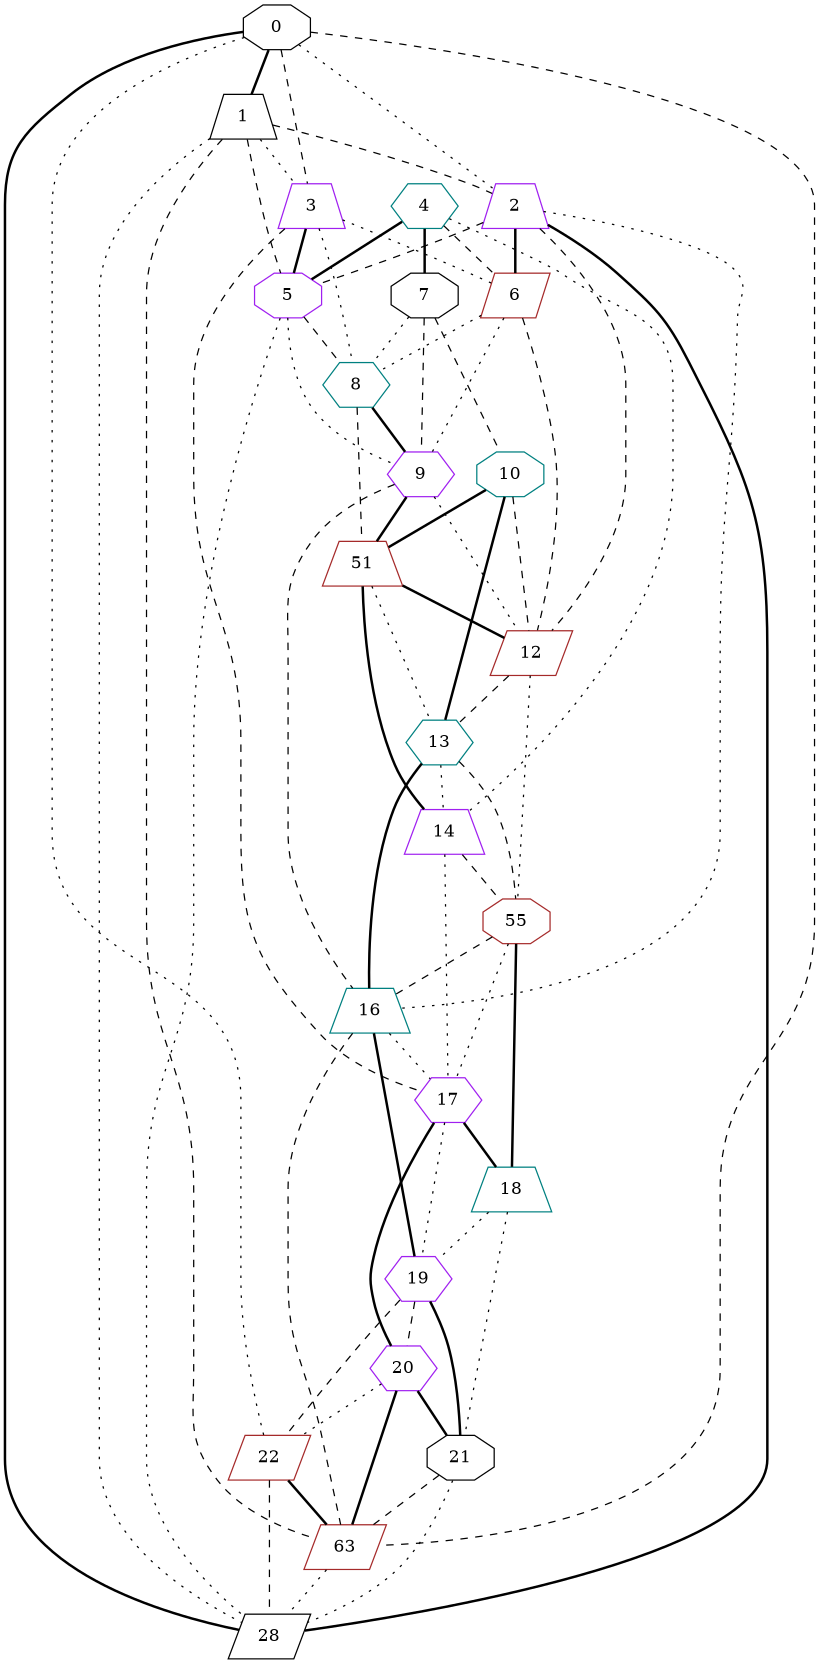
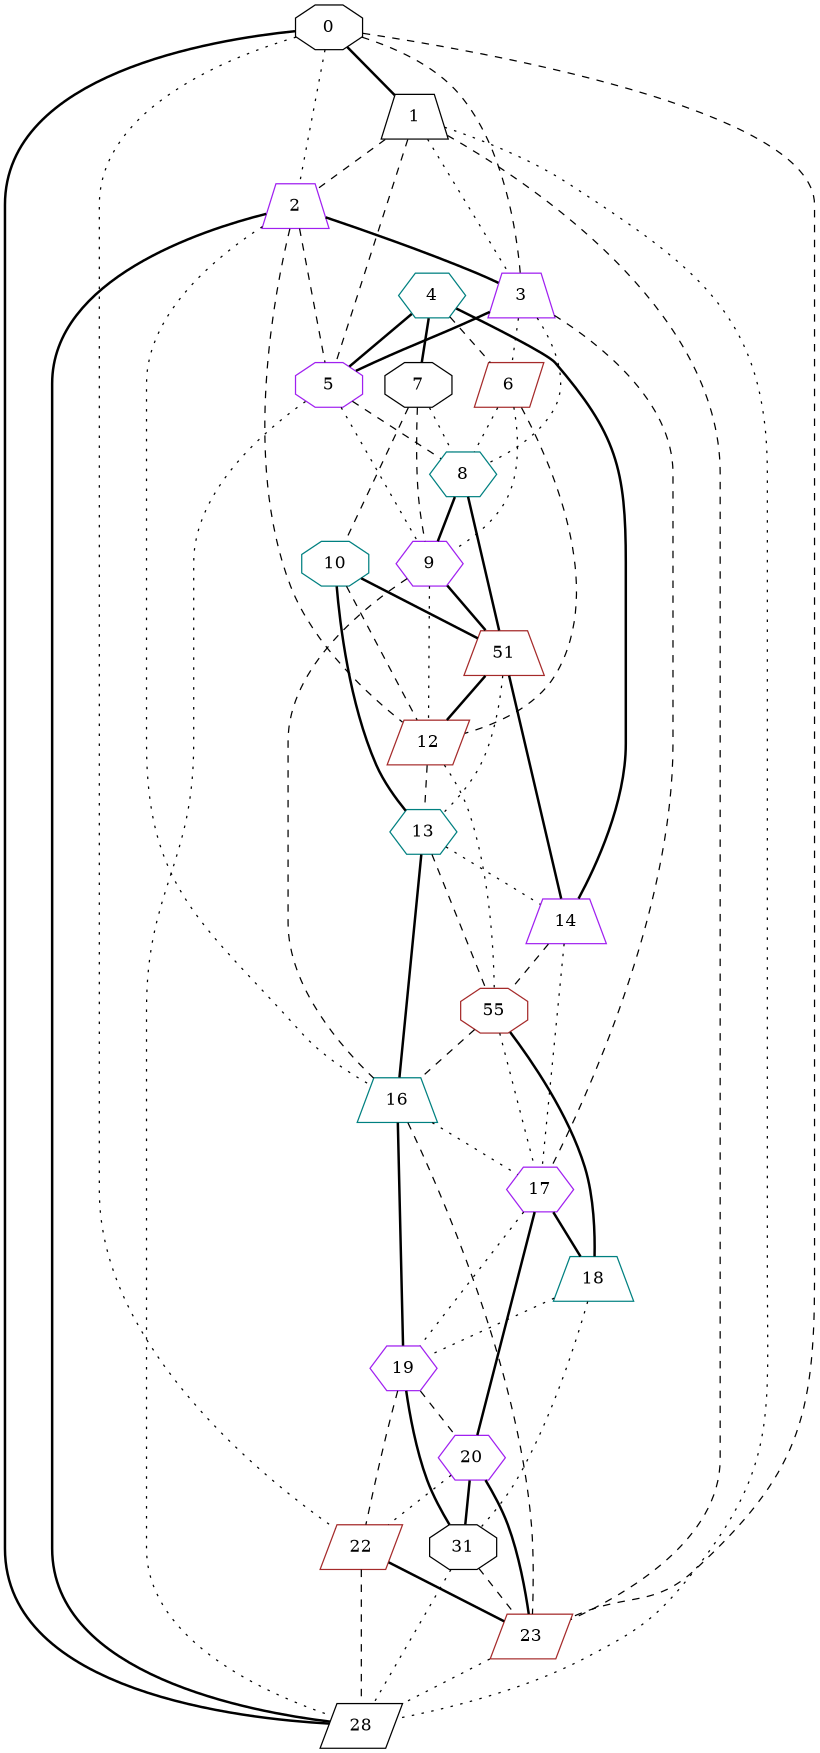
  strict graph {
    node [color=purple shape=trapezium]
    edge [is_available=True prob=1.0 style=dotted]
    0 [color=black shape=octagon]
    1 [color=black]
    2
    3
    22 [color=brown shape=parallelogram]
-   23 [color=brown shape=parallelogram label=63]
+   23 [color=brown shape=parallelogram]
    n7 [color=black label=28 shape=parallelogram]
    5 [shape=octagon]
    12 [color=brown shape=parallelogram]
    16 [color=teal]
    6 [color=brown shape=parallelogram]
    8 [color=teal shape=hexagon]
    17 [shape=hexagon]
    4 [color=teal shape=hexagon]
    7 [color=black shape=octagon]
    14
    9 [shape=hexagon]
    13 [color=teal shape=hexagon]
    n19 [color=brown label=55 shape=octagon]
    19 [shape=hexagon]
    n21 [color=brown label=51]
    18 [color=teal]
    20 [shape=hexagon]
    10 [color=teal shape=octagon]
-   21 [color=black shape=octagon]
+   21 [color=black shape=octagon label=31]
    0 -- 1 [prob=0.295931289772 style=bold]
    0 -- 2 [prob=0.0042390066371]
    0 -- 3 [prob=0.188182729075 style=dashed]
    0 -- 22
    0 -- 23 [prob=0.457422048476 style=dashed]
    0 -- n7 [prob=0.0833958585185 style=bold]
    1 -- 2 [prob=0.785075082209 style=dashed]
    1 -- 3
    1 -- 23 [prob=0.184454608985 style=dashed]
    1 -- n7
    1 -- 5 [style=dashed]
-   2 -- 6 [prob=0.941775722498 style=bold]
+   2 -- 3 [prob=0.941775722498 style=bold]
    2 -- n7 [style=bold]
    2 -- 5 [prob=0.980769488516 style=dashed]
    2 -- 12 [prob=0.248317421522 style=dashed]
    2 -- 16 [prob=0.312299880765]
    3 -- 5 [prob=0.584542602453 style=bold]
    3 -- 6 [prob=0.633109201542]
    3 -- 8 [prob=0.817630355459]
    3 -- 17 [prob=0.596335854383 style=dashed]
    22 -- 23 [style=bold]
    22 -- n7 [style=dashed]
    23 -- n7 [prob=0.335743417284]
    5 -- n7
    5 -- 8 [prob=0.130185227279 style=dashed]
    5 -- 9 [prob=0.0297833671573]
    12 -- 13 [prob=0.819555194448 style=dashed]
    12 -- n19 [prob=0.865674450357]
    16 -- 23 [style=dashed]
    16 -- 17 [prob=0.179994747933]
    16 -- 19 [prob=0.24647800848 style=bold]
    6 -- 12 [prob=0.169740739409 style=dashed]
    6 -- 8 [prob=0.258390080961]
    6 -- 9 [prob=0.0917414792887]
    8 -- 9 [prob=0.250150069963 style=bold]
-   8 -- n21 [prob=0.925933301817 style=dashed]
+   8 -- n21 [prob=0.925933301817 style=bold]
    17 -- 19 [prob=0.647248120383]
    17 -- 18 [prob=0.982757866629 style=bold]
    17 -- 20 [style=bold]
    4 -- 5 [prob=0.0484272190505 style=bold]
    4 -- 6 [prob=0.626672347289 style=dashed]
    4 -- 7 [style=bold]
-   4 -- 14 [prob=0.518671968551]
+   4 -- 14 [prob=0.518671968551 style=bold]
    7 -- 8 [prob=0.760808331297]
    7 -- 9 [prob=0.509178815137 style=dashed]
    7 -- 10 [prob=0.459909084321 style=dashed]
    14 -- 17 [prob=0.130745568373]
    14 -- n19 [prob=0.812906303746 style=dashed]
    9 -- 12 [prob=0.539321897373]
    9 -- 16 [prob=0.181732280257 style=dashed]
    9 -- n21 [style=bold]
    13 -- 16 [style=bold]
    13 -- 14 [prob=0.917857509086]
    13 -- n19 [prob=0.890554604251 style=dashed]
    n19 -- 16 [prob=0.986118309831 style=dashed]
    n19 -- 17 [prob=0.52941367268]
    n19 -- 18 [prob=0.761666065432 style=bold]
    19 -- 22 [prob=0.256802109925 style=dashed]
    19 -- 20 [style=dashed]
    19 -- 21 [style=bold]
    n21 -- 12 [prob=0.730733293617 style=bold]
    n21 -- 14 [style=bold]
    n21 -- 13 [prob=0.773102783255]
    18 -- 19 [prob=0.986211932471]
    18 -- 21 [prob=0.529290880801]
    20 -- 22 [prob=0.00475405243064]
    20 -- 23 [prob=0.955470016081 style=bold]
    20 -- 21 [prob=0.845184455074 style=bold]
    10 -- 12 [prob=0.0100471638963 style=dashed]
    10 -- 13 [style=bold]
    10 -- n21 [prob=0.87433698086 style=bold]
    21 -- 23 [prob=0.356225433006 style=dashed]
    21 -- n7 [prob=0.124437046032]
  }
